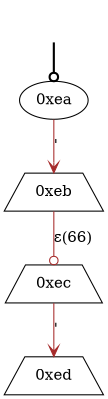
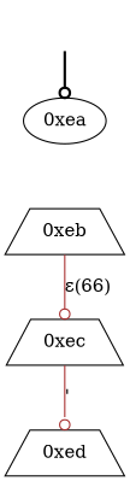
  digraph {
    node [shape=trapezium]
    edge [arrowhead=odot color=brown]
    fake [style=invisible shape=""]
    "0xea" [root=true shape=ellipse]
    "0xeb"
    "0xec"
    "0xed"
    fake -> "0xea" [color=black style=bold]
-   "0xea" -> "0xeb" [arrowhead=vee label="'"]
    "0xeb" -> "0xec" [label="ε(66)"]
-   "0xec" -> "0xed" [arrowhead=vee label="'"]
+   "0xec" -> "0xed" [label="'"]
  }
